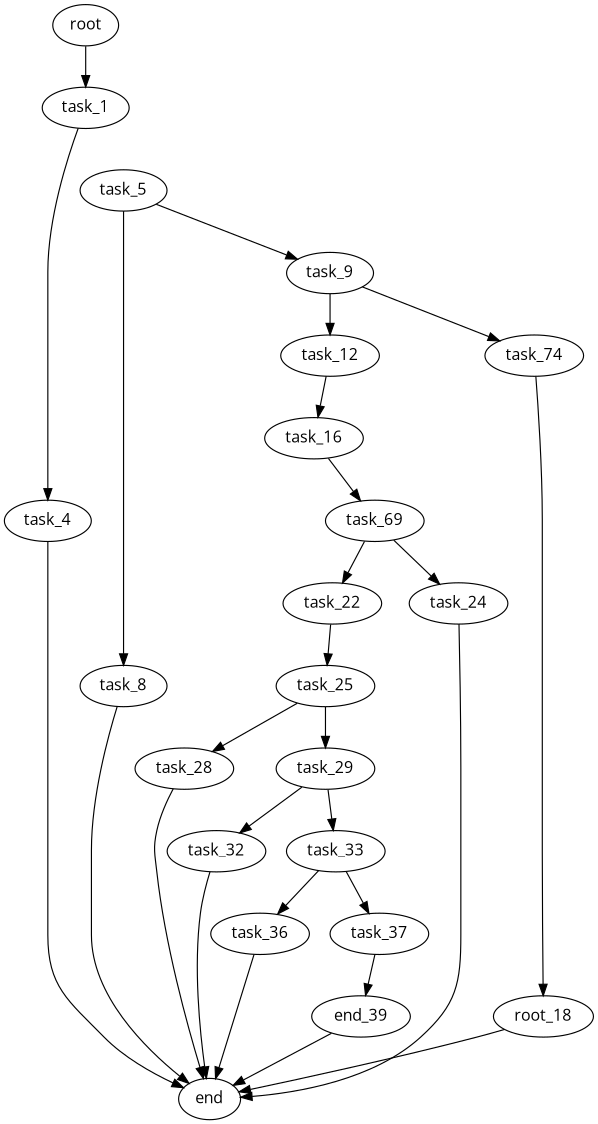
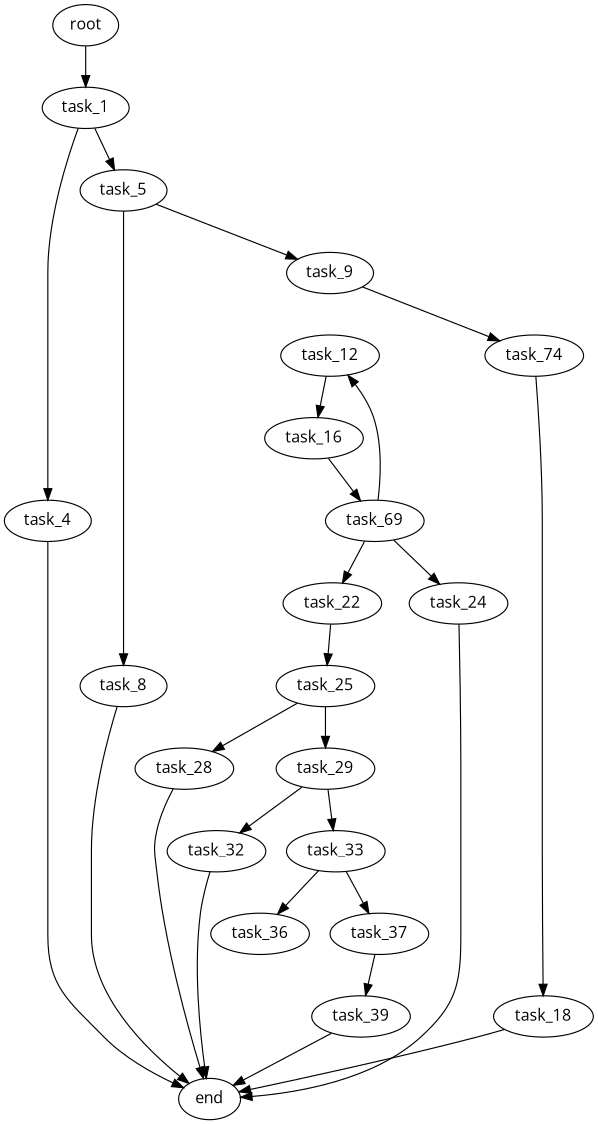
  digraph {
    fontname="Open Sans"
    node [fontname="Open Sans"]
    edge [fontname="Open Sans"]
    root
    task_1
    task_4
    task_5
    end
    task_8
    task_9
    task_12
    n9 [label=task_74]
    task_16
-   task_18 [label=root_18]
+   task_18
    n12 [label=task_69]
    task_22
    task_24
    task_25
    task_28
    task_29
    task_32
    task_33
    task_36
    task_37
-   task_39 [label=end_39]
+   task_39
    root -> task_1
    task_1 -> task_4
+   task_1 -> task_5
    task_4 -> end
    task_5 -> task_8
    task_5 -> task_9
    task_8 -> end
-   task_9 -> task_12
+   n12 -> task_12
    task_9 -> n9
    task_12 -> task_16
    n9 -> task_18
    task_16 -> n12
    task_18 -> end
    n12 -> task_22
    n12 -> task_24
    task_22 -> task_25
    task_24 -> end
    task_25 -> task_28
    task_25 -> task_29
    task_28 -> end
    task_29 -> task_32
    task_29 -> task_33
    task_32 -> end
    task_33 -> task_36
    task_33 -> task_37
-   task_36 -> end
    task_37 -> task_39
    task_39 -> end
  }
